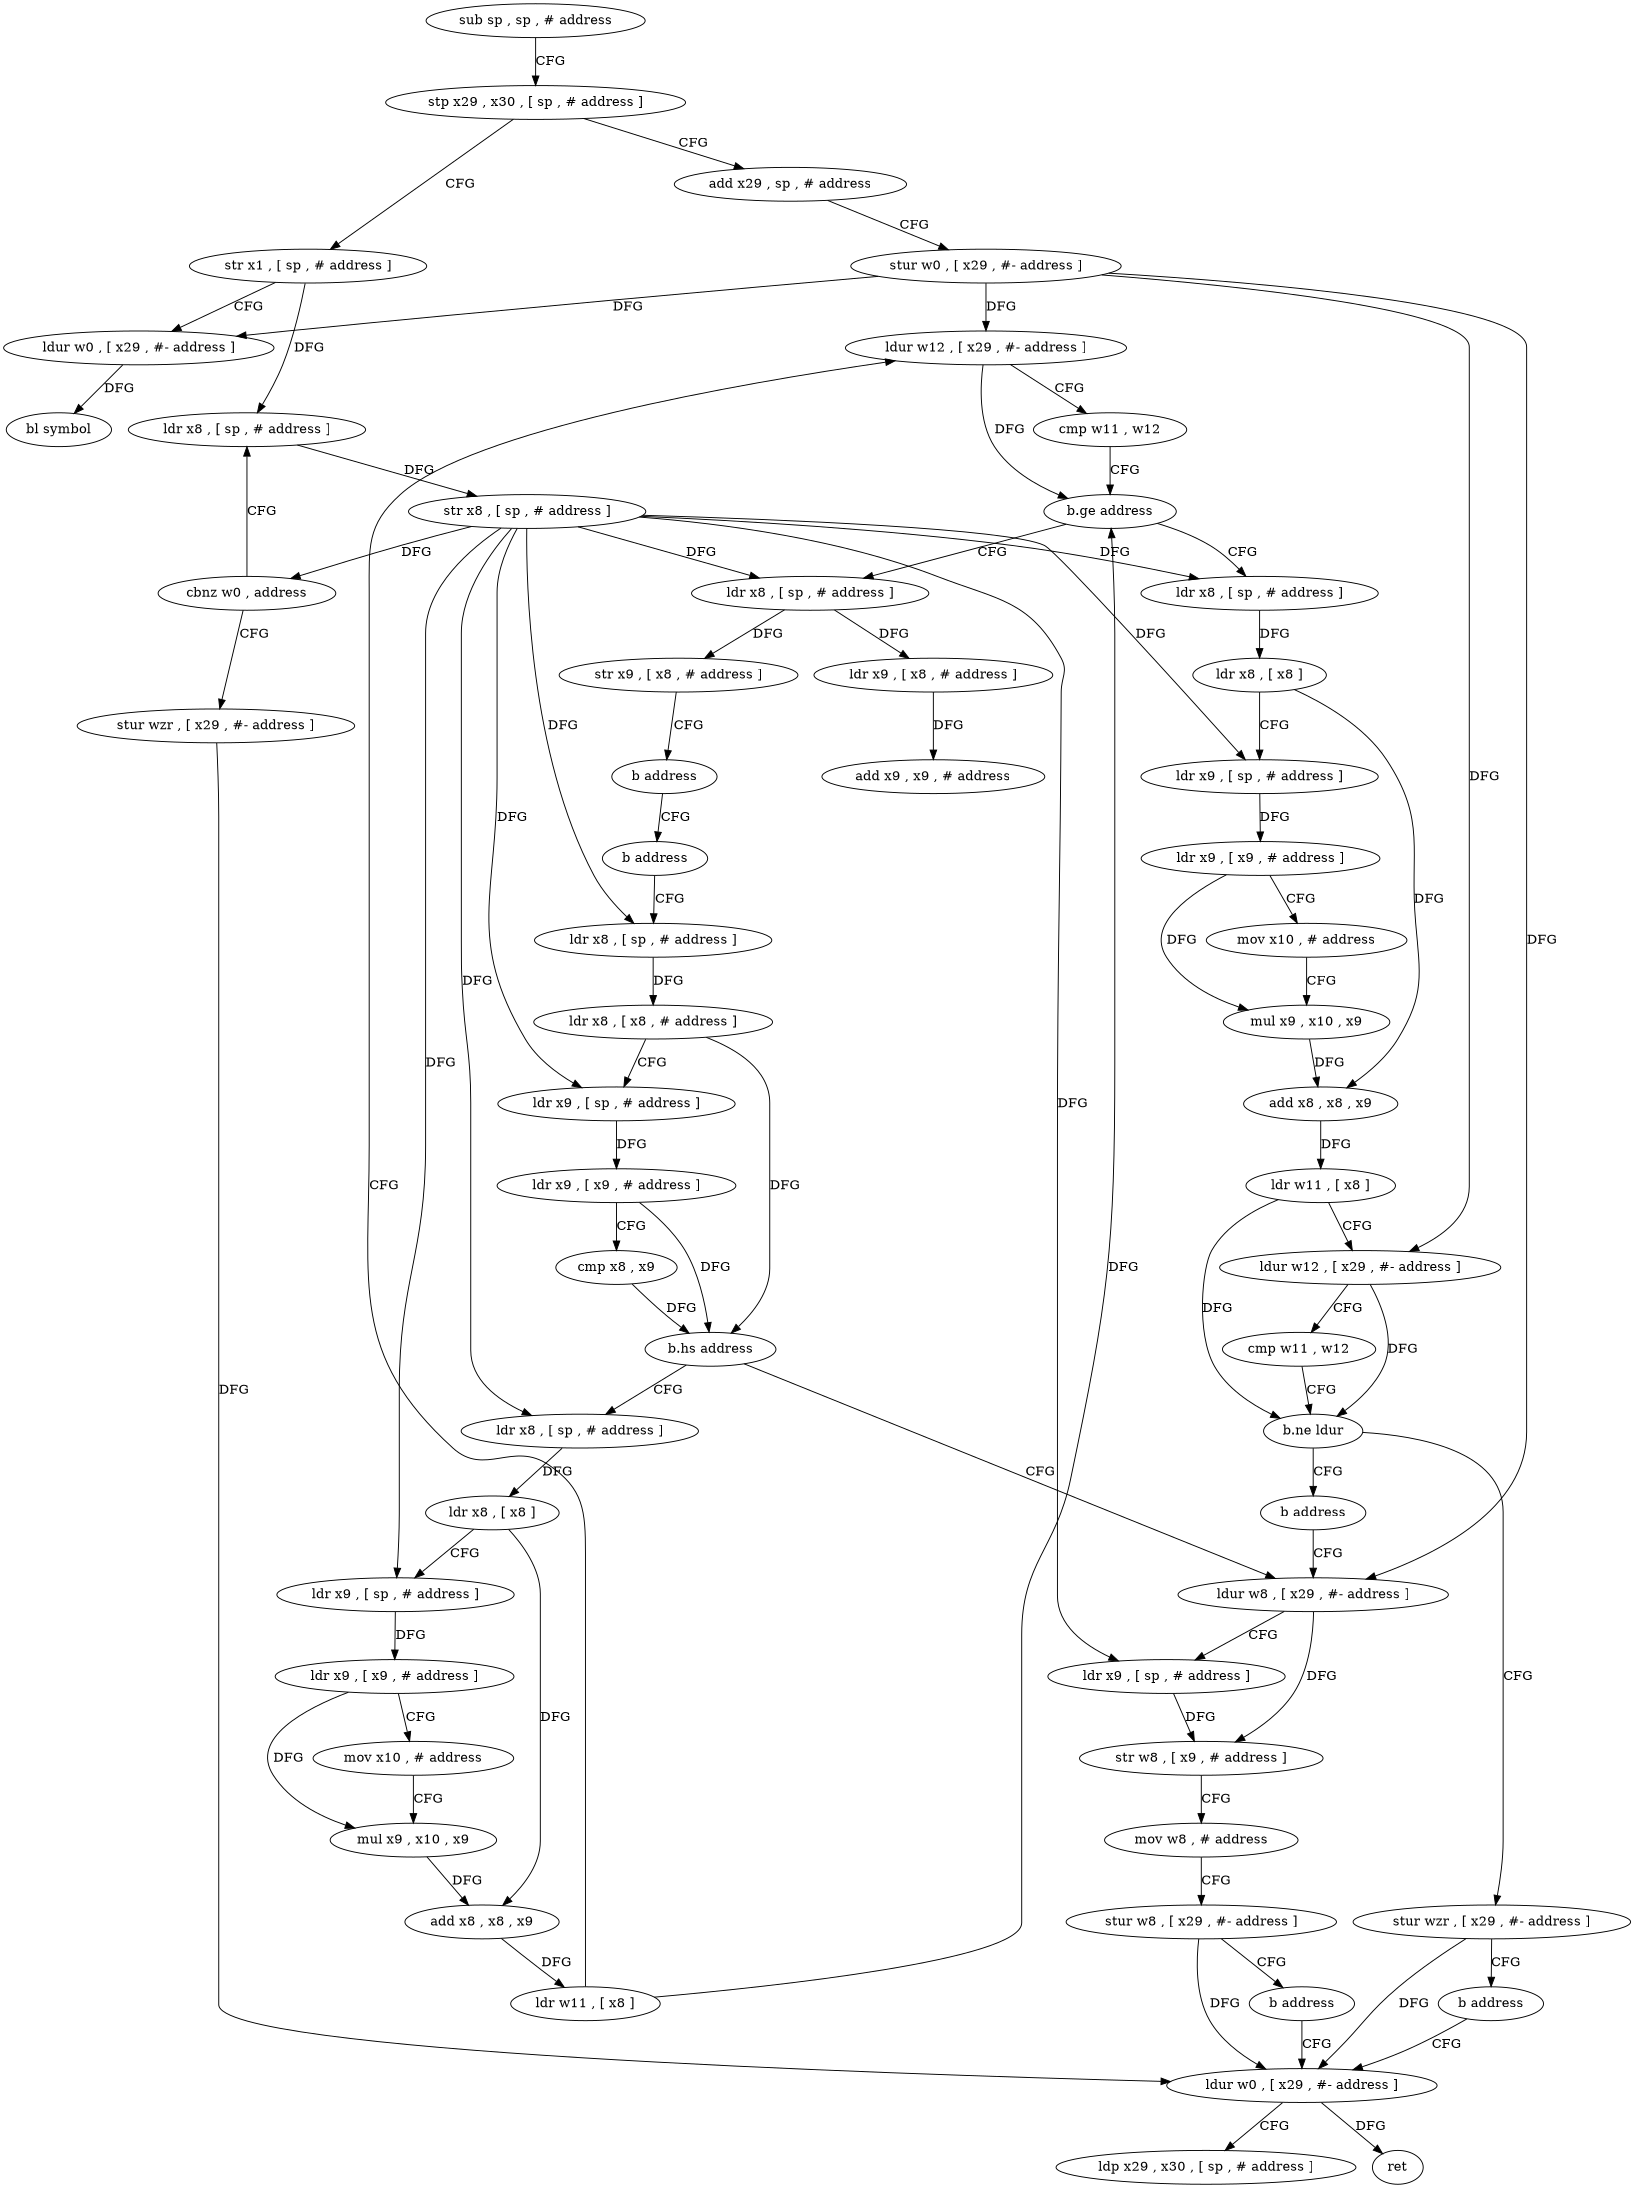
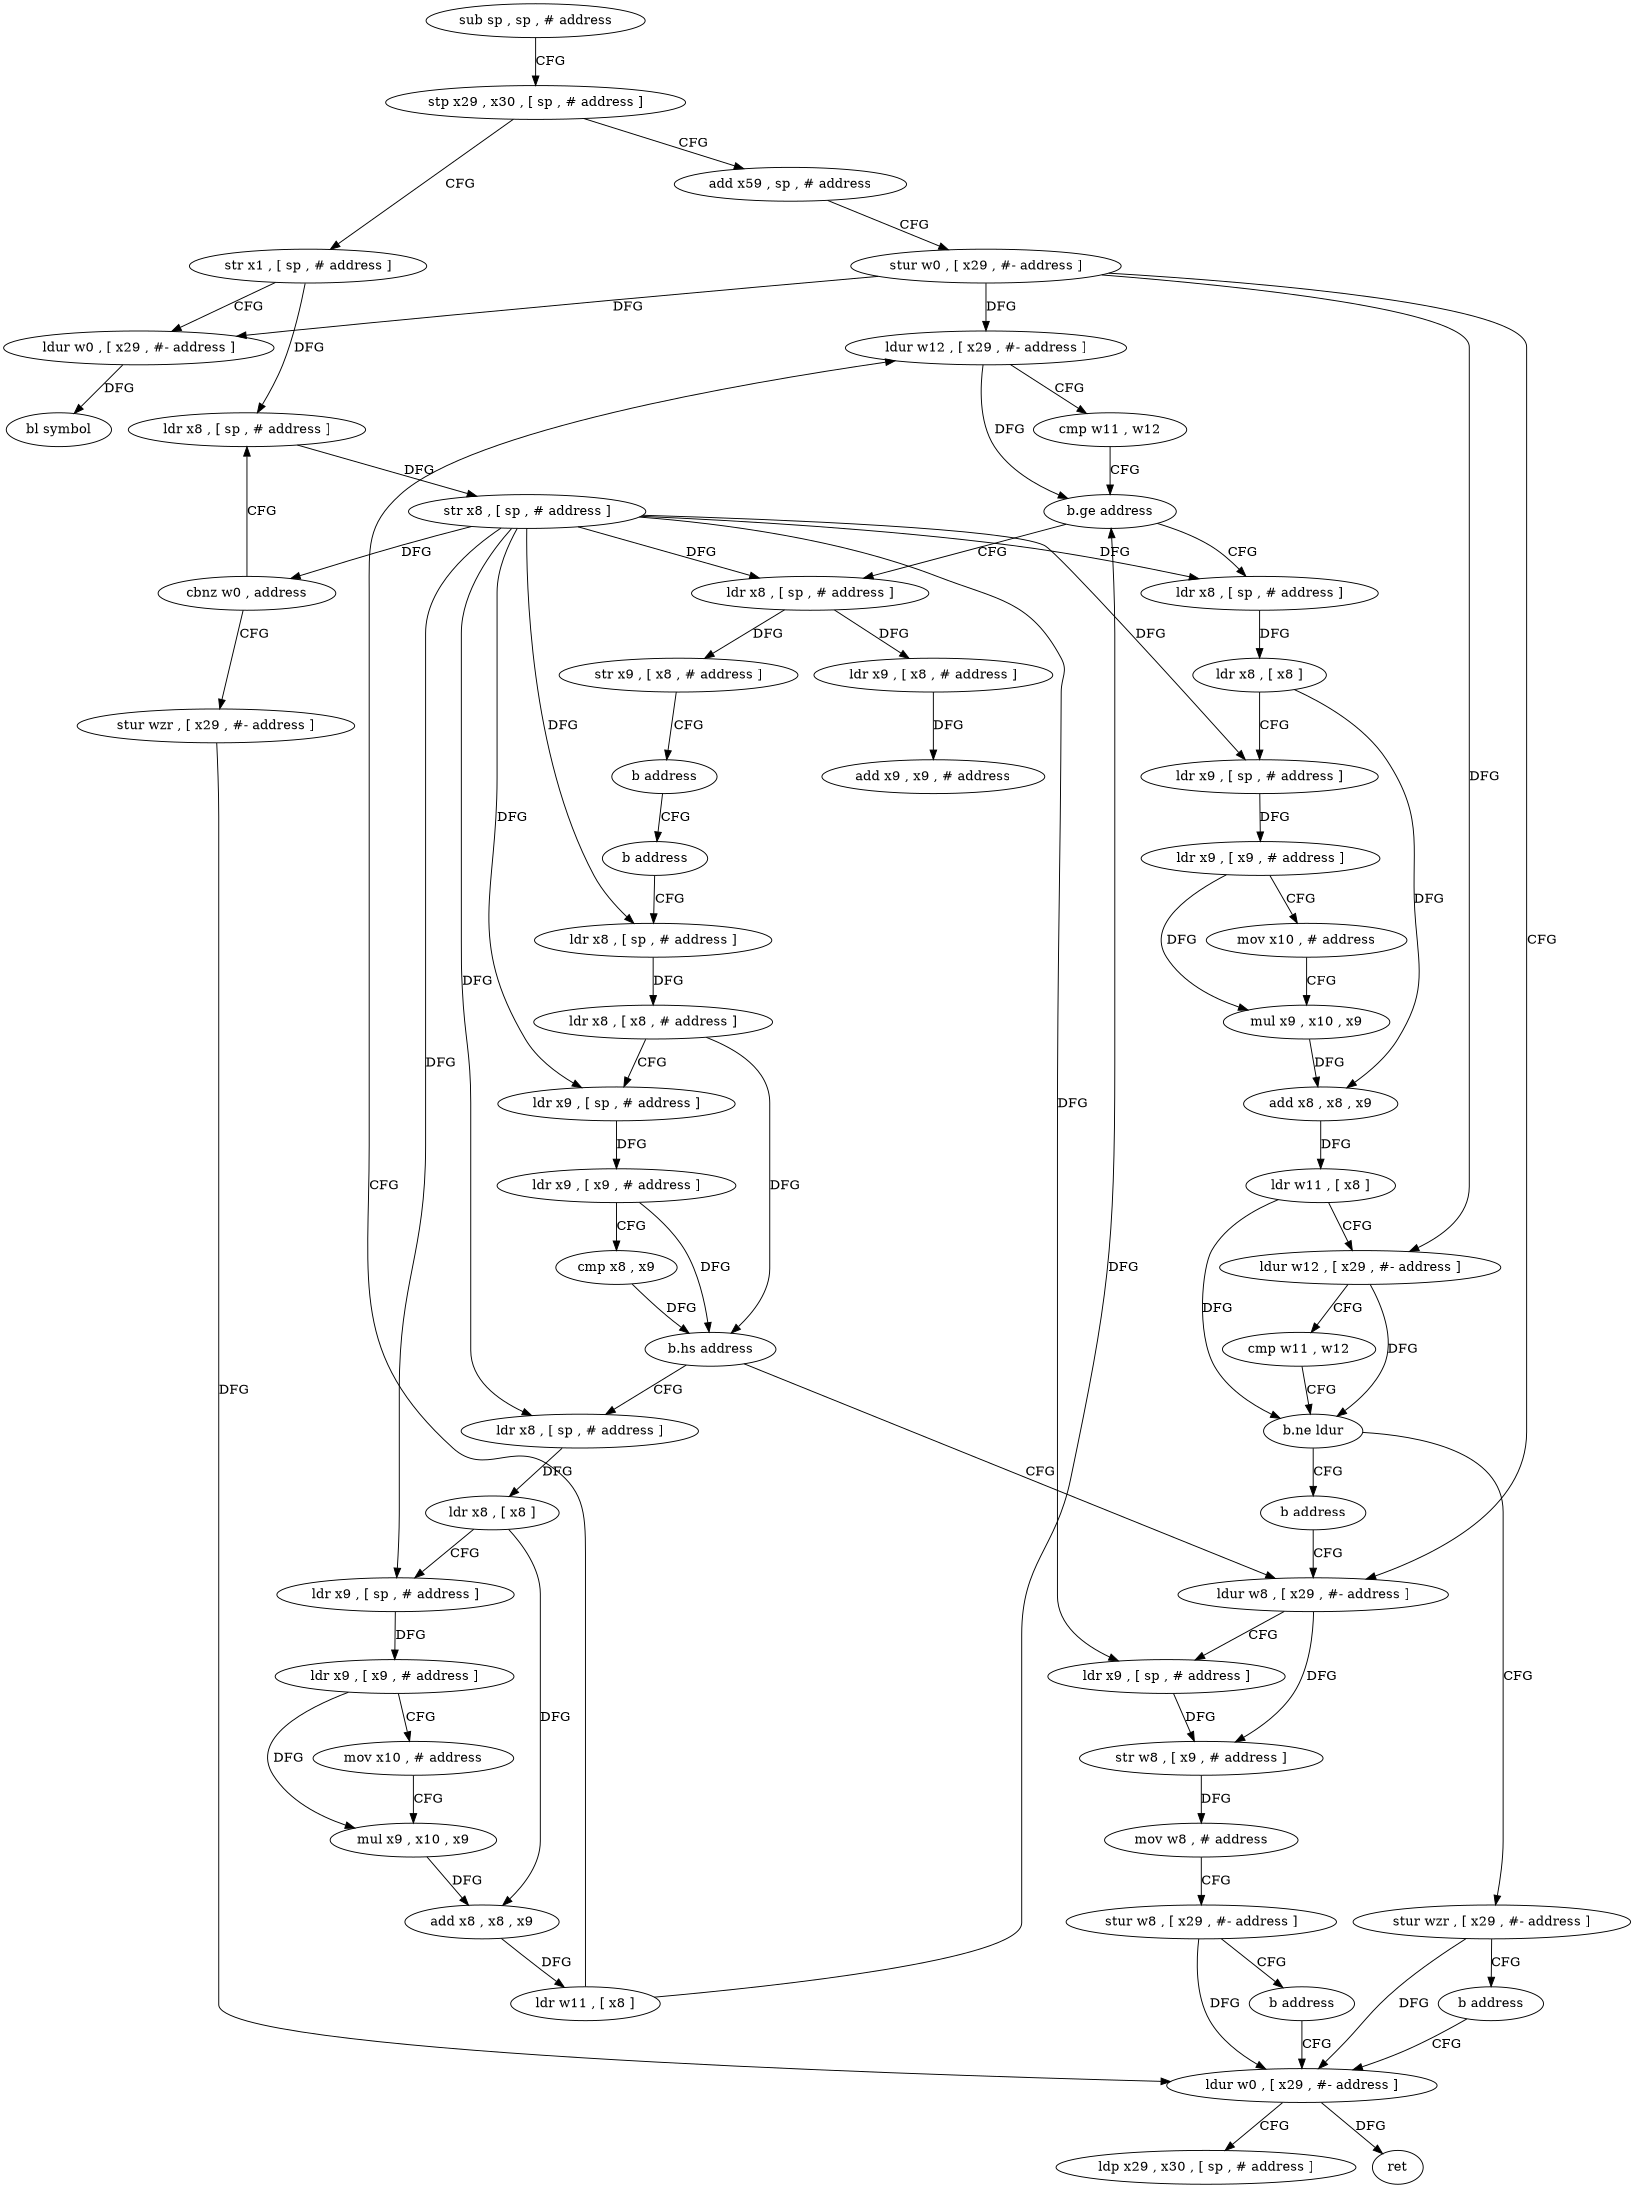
  digraph {
    n1 [label="sub sp , sp , # address"]
    n2 [label="stp x29 , x30 , [ sp , # address ]"]
-   n3 [label="add x29 , sp , # address"]
+   n3 [label="add x59 , sp , # address"]
    n4 [label="str x1 , [ sp , # address ]"]
    n5 [label="stur w0 , [ x29 , #- address ]"]
    n6 [label="ldur w0 , [ x29 , #- address ]"]
    n7 [label="ldur w8 , [ x29 , #- address ]"]
    n8 [label="ldur w12 , [ x29 , #- address ]"]
    n9 [label="ldur w12 , [ x29 , #- address ]"]
    n10 [label="ldr x8 , [ sp , # address ]"]
    n11 [label="bl symbol"]
    n12 [label="ldr x9 , [ sp , # address ]"]
    n13 [label="str w8 , [ x9 , # address ]"]
    n14 [label="b.ge address"]
    n15 [label="cmp w11 , w12"]
    n16 [label="b.ne ldur"]
    n17 [label="cmp w11 , w12"]
    n18 [label="str x8 , [ sp , # address ]"]
    n19 [label="cbnz w0 , address"]
    n20 [label="stur wzr , [ x29 , #- address ]"]
    n21 [label="ldur w0 , [ x29 , #- address ]"]
    n22 [label="ldp x29 , x30 , [ sp , # address ]"]
    n23 [label=ret]
    n24 [label="ldr x8 , [ sp , # address ]"]
    n25 [label="ldr x8 , [ sp , # address ]"]
    n26 [label="ldr x9 , [ sp , # address ]"]
    n27 [label="ldr x8 , [ sp , # address ]"]
    n28 [label="ldr x8 , [ sp , # address ]"]
    n29 [label="ldr x9 , [ sp , # address ]"]
    n30 [label="ldr x9 , [ sp , # address ]"]
    n31 [label="ldr x8 , [ x8 , # address ]"]
    n32 [label="ldr x8 , [ x8 ]"]
    n33 [label="ldr x9 , [ x9 , # address ]"]
    n34 [label="ldr x8 , [ x8 ]"]
    n35 [label="ldr x9 , [ x8 , # address ]"]
    n36 [label="str x9 , [ x8 , # address ]"]
    n37 [label="ldr x9 , [ x9 , # address ]"]
    n38 [label="ldr x9 , [ x9 , # address ]"]
    n39 [label="b.hs address"]
    n40 [label="mov w8 , # address"]
    n41 [label="stur w8 , [ x29 , #- address ]"]
    n42 [label="b address"]
    n43 [label="add x8 , x8 , x9"]
    n44 [label="ldr w11 , [ x8 ]"]
    n45 [label="mov x10 , # address"]
    n46 [label="mul x9 , x10 , x9"]
    n47 [label="add x8 , x8 , x9"]
    n48 [label="add x9 , x9 , # address"]
    n49 [label="b address"]
    n50 [label="ldr w11 , [ x8 ]"]
    n51 [label="mov x10 , # address"]
    n52 [label="mul x9 , x10 , x9"]
    n53 [label="b address"]
    n54 [label="stur wzr , [ x29 , #- address ]"]
    n55 [label="b address"]
    n56 [label="b address"]
    n57 [label="cmp x8 , x9"]
    n1 -> n2 [label=CFG]
    n2 -> n3 [label=CFG]
    n2 -> n4 [label=CFG]
    n3 -> n5 [label=CFG]
    n4 -> n6 [label=CFG]
    n4 -> n10 [label=DFG]
    n5 -> n6 [label=DFG]
-   n5 -> n7 [label=DFG]
+   n5 -> n7 [label=CFG]
    n5 -> n8 [label=DFG]
    n5 -> n9 [label=DFG]
    n6 -> n11 [label=DFG]
    n7 -> n12 [label=CFG]
    n7 -> n13 [label=DFG]
    n8 -> n14 [label=DFG]
    n8 -> n15 [label=CFG]
    n9 -> n16 [label=DFG]
    n9 -> n17 [label=CFG]
    n10 -> n18 [label=DFG]
    n12 -> n13 [label=DFG]
-   n13 -> n40 [label=CFG]
+   n13 -> n40 [label=DFG]
    n14 -> n27 [label=CFG]
    n14 -> n28 [label=CFG]
    n15 -> n14 [label=CFG]
    n16 -> n53 [label=CFG]
    n16 -> n54 [label=CFG]
    n17 -> n16 [label=CFG]
    n18 -> n12 [label=DFG]
    n18 -> n19 [label=DFG]
    n18 -> n24 [label=DFG]
    n18 -> n25 [label=DFG]
    n18 -> n26 [label=DFG]
    n18 -> n27 [label=DFG]
    n18 -> n28 [label=DFG]
    n18 -> n29 [label=DFG]
    n18 -> n30 [label=DFG]
    n19 -> n10 [label=CFG]
    n19 -> n20 [label=CFG]
    n20 -> n21 [label=DFG]
    n21 -> n22 [label=CFG]
    n21 -> n23 [label=DFG]
    n24 -> n31 [label=DFG]
    n25 -> n32 [label=DFG]
    n26 -> n33 [label=DFG]
    n27 -> n34 [label=DFG]
    n28 -> n35 [label=DFG]
    n28 -> n36 [label=DFG]
    n29 -> n37 [label=DFG]
    n30 -> n38 [label=DFG]
    n31 -> n30 [label=CFG]
    n31 -> n39 [label=DFG]
    n32 -> n26 [label=CFG]
    n32 -> n43 [label=DFG]
    n33 -> n45 [label=CFG]
    n33 -> n46 [label=DFG]
    n34 -> n29 [label=CFG]
    n34 -> n47 [label=DFG]
    n35 -> n48 [label=DFG]
    n36 -> n49 [label=CFG]
    n37 -> n51 [label=CFG]
    n37 -> n52 [label=DFG]
    n38 -> n39 [label=DFG]
    n38 -> n57 [label=CFG]
    n39 -> n7 [label=CFG]
    n39 -> n25 [label=CFG]
    n40 -> n41 [label=CFG]
    n41 -> n21 [label=DFG]
    n41 -> n42 [label=CFG]
    n42 -> n21 [label=CFG]
    n43 -> n44 [label=DFG]
    n44 -> n8 [label=CFG]
    n44 -> n14 [label=DFG]
    n45 -> n46 [label=CFG]
    n46 -> n43 [label=DFG]
    n47 -> n50 [label=DFG]
    n49 -> n56 [label=CFG]
    n50 -> n9 [label=CFG]
    n50 -> n16 [label=DFG]
    n51 -> n52 [label=CFG]
    n52 -> n47 [label=DFG]
    n53 -> n7 [label=CFG]
    n54 -> n21 [label=DFG]
    n54 -> n55 [label=CFG]
    n55 -> n21 [label=CFG]
    n56 -> n24 [label=CFG]
    n57 -> n39 [label=DFG]
  }
